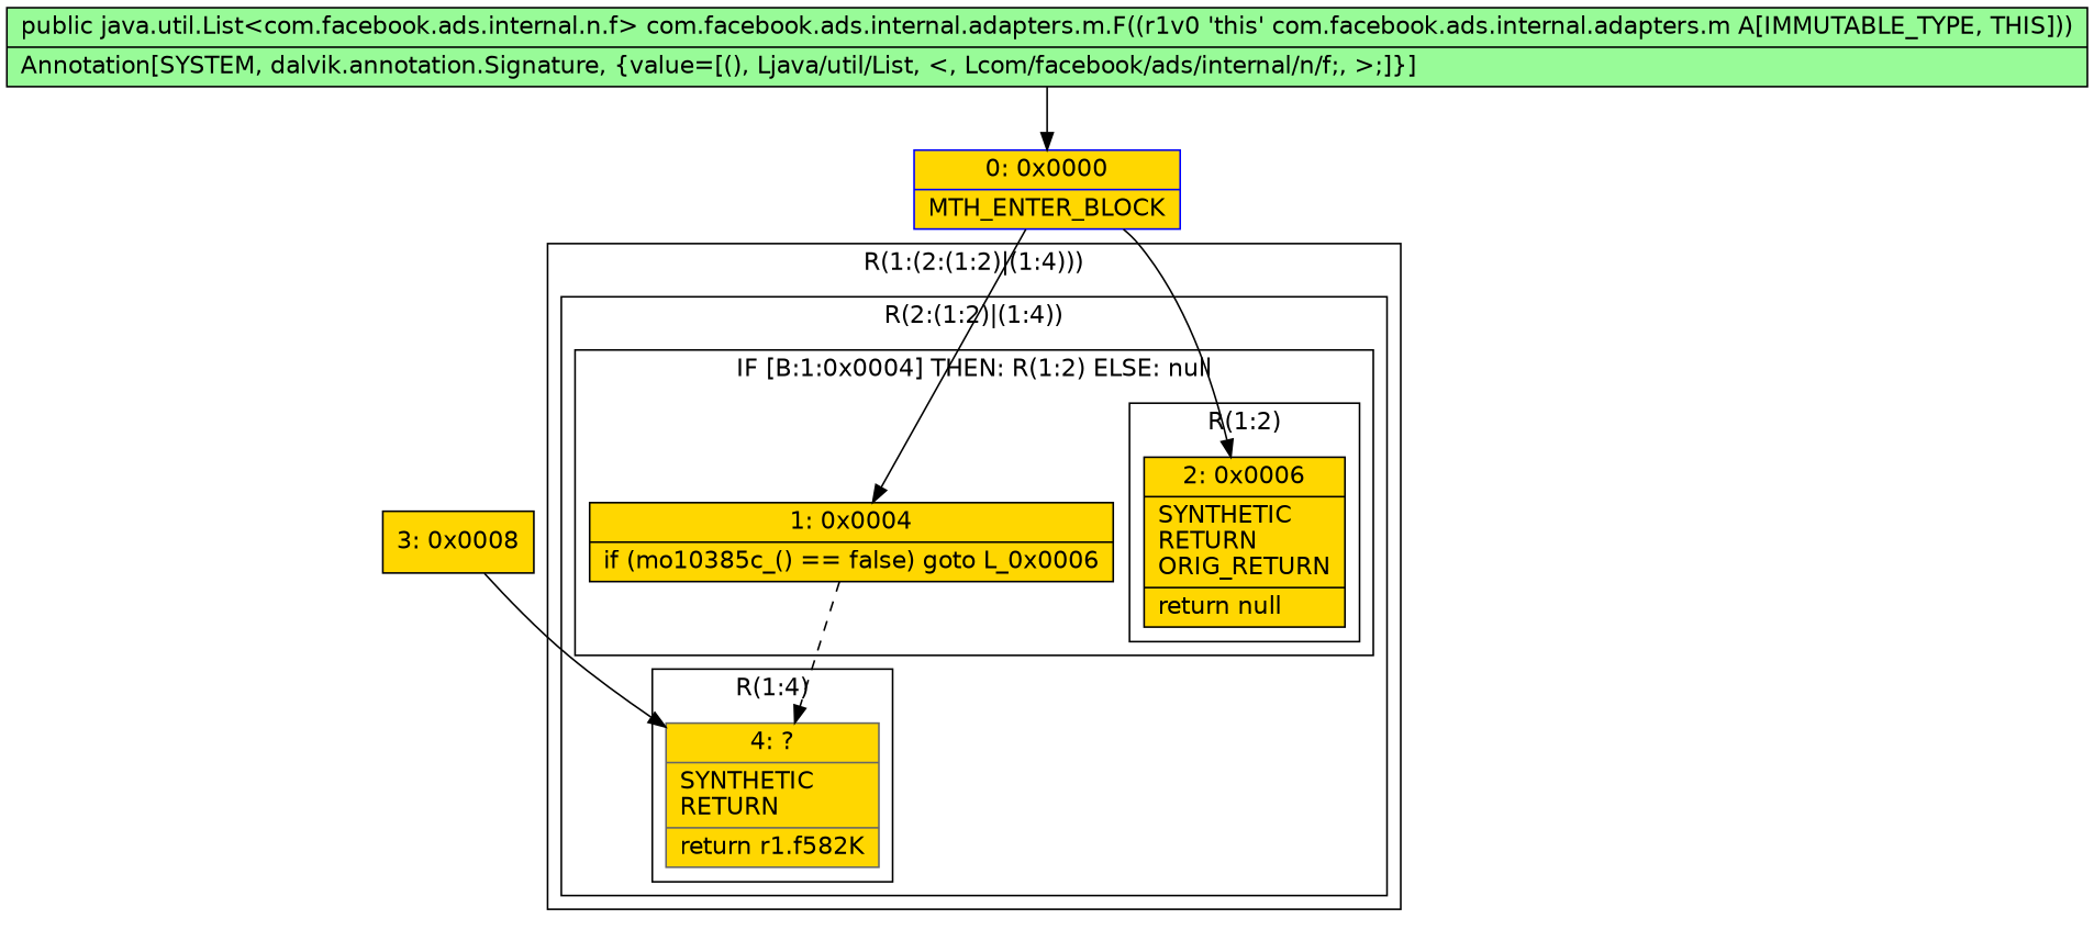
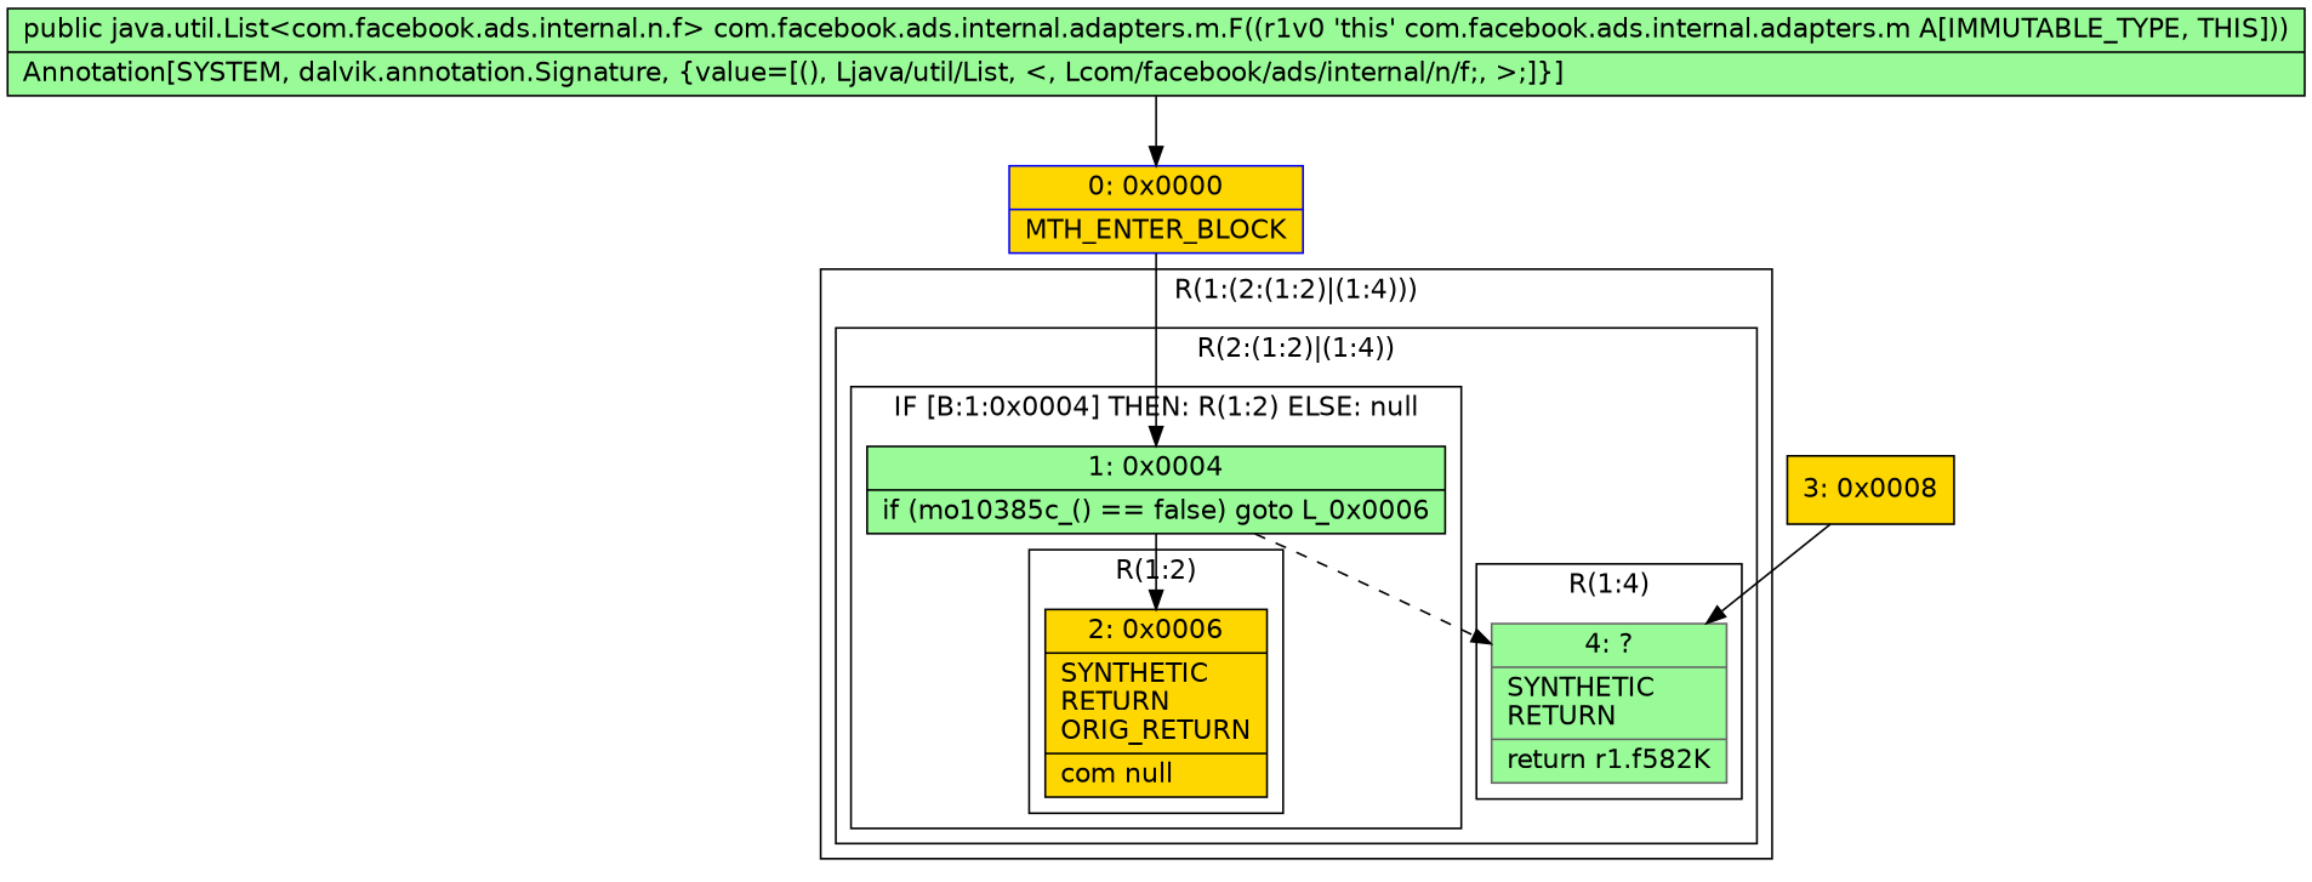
  digraph {
    fontname="DejaVu Sans"
    node [color=black fillcolor=gold fontname="DejaVu Sans" shape=record style=filled]
    edge [fontname="DejaVu Sans"]
-   n1 [label="{2\:\ 0x0006|SYNTHETIC\lRETURN\lORIG_RETURN\l|return null\l}"]
-   n2 [label="{1\:\ 0x0004|if (mo10385c_() == false) goto L_0x0006\l}"]
-   n3 [color=gray40 label="{4\:\ ?|SYNTHETIC\lRETURN\l|return r1.f582K\l}"]
+   n1 [label="{2\:\ 0x0006|SYNTHETIC\lRETURN\lORIG_RETURN\l|com null\l}"]
+   n2 [fillcolor=palegreen label="{1\:\ 0x0004|if (mo10385c_() == false) goto L_0x0006\l}"]
+   n3 [color=gray40 fillcolor=palegreen label="{4\:\ ?|SYNTHETIC\lRETURN\l|return r1.f582K\l}"]
    n4 [label="{3\:\ 0x0008}"]
    n5 [color=blue label="{0\:\ 0x0000|MTH_ENTER_BLOCK\l}"]
    n6 [fillcolor=palegreen label="{public java.util.List\<com.facebook.ads.internal.n.f\> com.facebook.ads.internal.adapters.m.F((r1v0 'this' com.facebook.ads.internal.adapters.m A[IMMUTABLE_TYPE, THIS]))  | Annotation[SYSTEM, dalvik.annotation.Signature, \{value=[(), Ljava\/util\/List, \<, Lcom\/facebook\/ads\/internal\/n\/f;, \>;]\}]\l}"]
    subgraph cluster_1 {
      label="R(1:(2:(1:2)|(1:4)))"
      subgraph cluster_2 {
        label="R(2:(1:2)|(1:4))"
        subgraph cluster_3 {
          label="IF [B:1:0x0004] THEN: R(1:2) ELSE: null"
          n2
          subgraph cluster_4 {
            label="R(1:2)"
            n1
          }
        }
        subgraph cluster_5 {
          label="R(1:4)"
          n3
        }
      }
    }
-   n5 -> n1
+   n2 -> n1
    n2 -> n3 [style=dashed]
    n4 -> n3
    n5 -> n2
    n6 -> n5
  }
